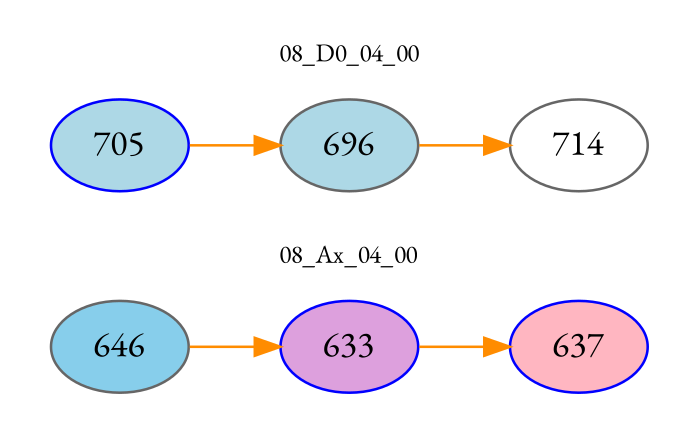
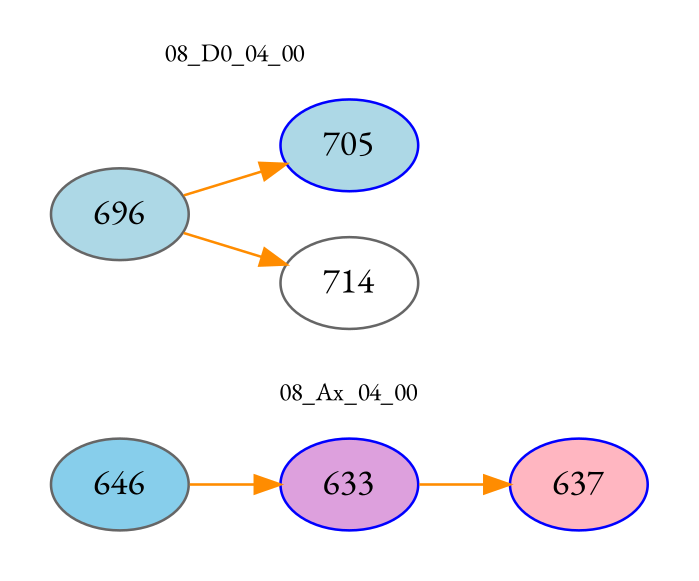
  digraph {
    fontname="EB Garamond"
    rankdir=LR
    node [color=blue fillcolor=lightblue fontname="EB Garamond" style=filled]
    edge [color=darkorange fontname="EB Garamond"]
    n1 [fillcolor=plum label=633]
    n2 [color=gray40 fillcolor=skyblue label=646]
    n3 [fillcolor=lightpink label=637]
    n4 [color=gray40 label=696]
    n5 [color=gray40 fillcolor=white label=714]
    n6 [label=705]
    subgraph cluster_1 {
      color=white
      fontsize=10
      label="08_Ax_04_00"
      n1
      n2
      n3
    }
    subgraph cluster_2 {
      color=white
      fontsize=10
      label="08_D0_04_00"
      n4
      n5
      n6
    }
    n1 -> n3
    n2 -> n1
    n4 -> n5
-   n6 -> n4
+   n4 -> n6
  }
